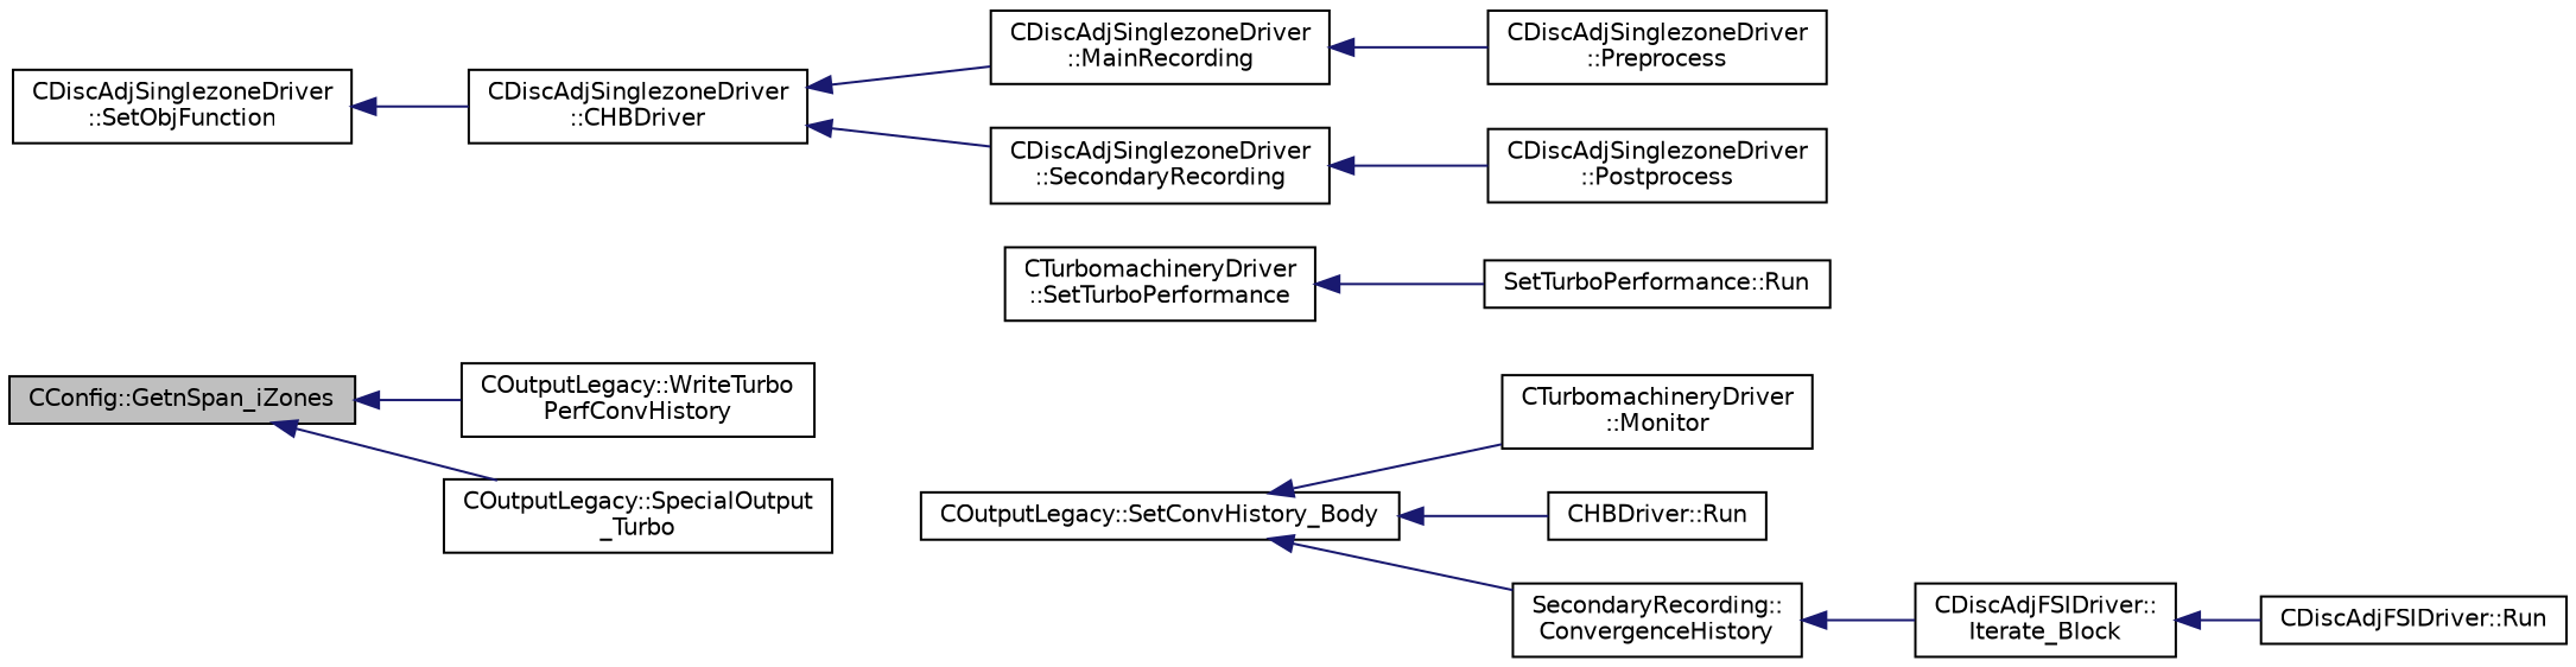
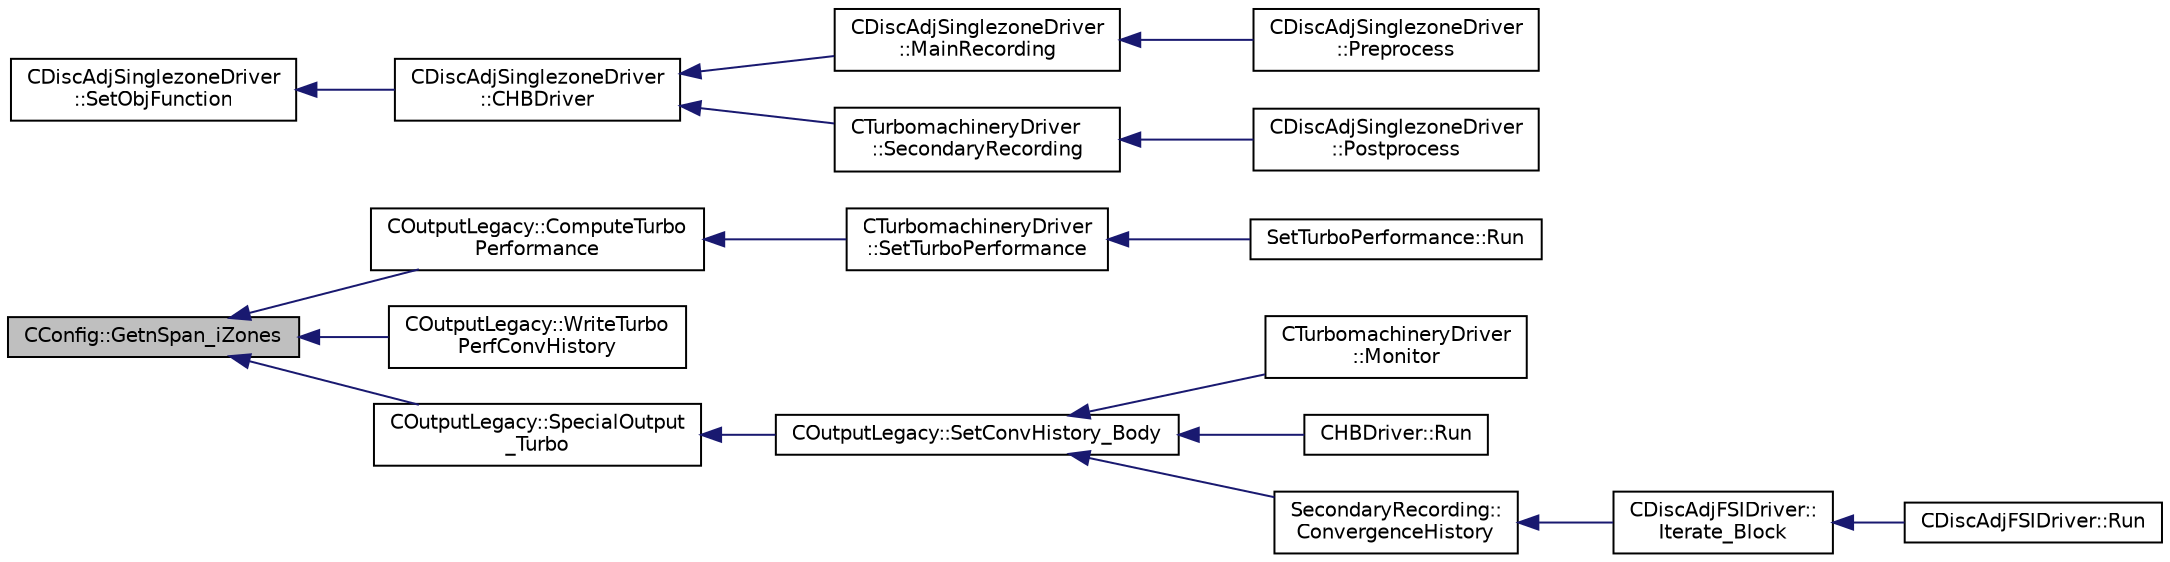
  digraph {
    rankdir=LR
    node [color=black fillcolor=white fontname=Helvetica fontsize=10 shape=record style=filled]
    edge [color=midnightblue dir=back fontname=Helvetica fontsize=10 labelfontname=Helvetica labelfontsize=10 style=solid]
    n1 [fillcolor=grey75 fontcolor=black height=0.2 label="CConfig::GetnSpan_iZones" width=0.4]
+   n2 [height=0.2 label="COutputLegacy::ComputeTurbo\lPerformance" width=0.4]
    n3 [height=0.2 label="COutputLegacy::WriteTurbo\lPerfConvHistory" width=0.4]
    n4 [height=0.2 label="COutputLegacy::SpecialOutput\l_Turbo" width=0.4]
    n5 [height=0.2 label="CTurbomachineryDriver\l::SetTurboPerformance" width=0.4]
    n6 [height=0.2 label="COutputLegacy::SetConvHistory_Body" width=0.4]
    n7 [height=0.2 label="CDiscAdjSinglezoneDriver\l::SetObjFunction" width=0.4]
    n8 [height=0.2 label="CDiscAdjSinglezoneDriver\l::CHBDriver" width=0.4]
    n9 [height=0.2 label="SetTurboPerformance::Run" width=0.4]
    n10 [height=0.2 label="CDiscAdjSinglezoneDriver\l::MainRecording" width=0.4]
-   n11 [height=0.2 label="CDiscAdjSinglezoneDriver\l::SecondaryRecording" width=0.4]
+   n11 [height=0.2 label="CTurbomachineryDriver\l::SecondaryRecording" width=0.4]
    n12 [height=0.2 label="CDiscAdjSinglezoneDriver\l::Preprocess" width=0.4]
    n13 [height=0.2 label="CDiscAdjSinglezoneDriver\l::Postprocess" width=0.4]
    n14 [height=0.2 label="CTurbomachineryDriver\l::Monitor" width=0.4]
    n15 [height=0.2 label="CHBDriver::Run" width=0.4]
    n16 [height=0.2 label="SecondaryRecording::\lConvergenceHistory" width=0.4]
    n17 [height=0.2 label="CDiscAdjFSIDriver::\lIterate_Block" width=0.4]
    n18 [height=0.2 label="CDiscAdjFSIDriver::Run" width=0.4]
+   n1 -> n2
    n1 -> n3
    n1 -> n4
+   n2 -> n5
+   n4 -> n6
    n5 -> n9
    n6 -> n14
    n6 -> n15
    n6 -> n16
    n7 -> n8
    n8 -> n10
    n8 -> n11
    n10 -> n12
    n11 -> n13
    n16 -> n17
    n17 -> n18
  }
